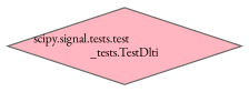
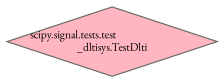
  digraph {
    rankdir=LR
    fontname="EB Garamond"
-   n1 [color=grey40 fillcolor=lightpink fontname="EB Garamond" fontsize=10 height=0.2 label="scipy.signal.tests.test\l_tests.TestDlti" shape=diamond style=filled width=0.4]
+   n1 [color=grey40 fillcolor=lightpink fontname="EB Garamond" fontsize=10 height=0.2 label="scipy.signal.tests.test\l_dltisys.TestDlti" shape=diamond style=filled width=0.4]
  }
